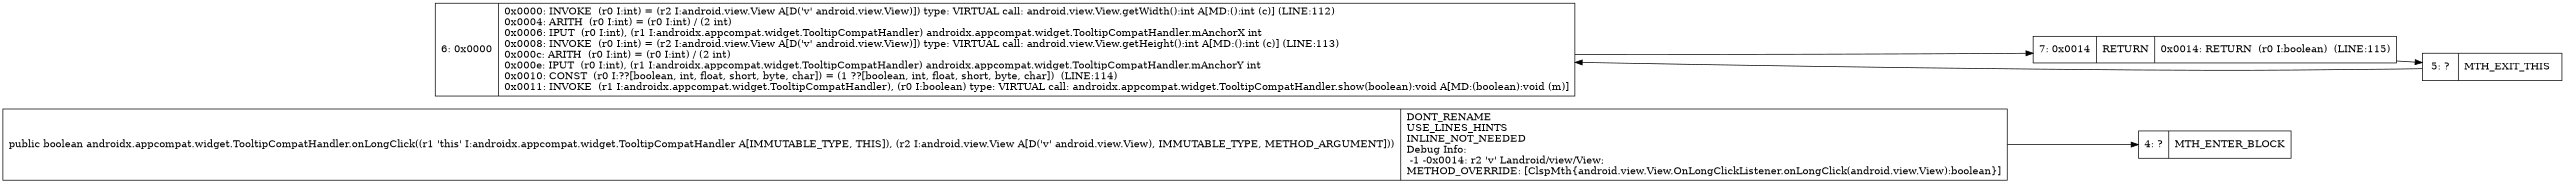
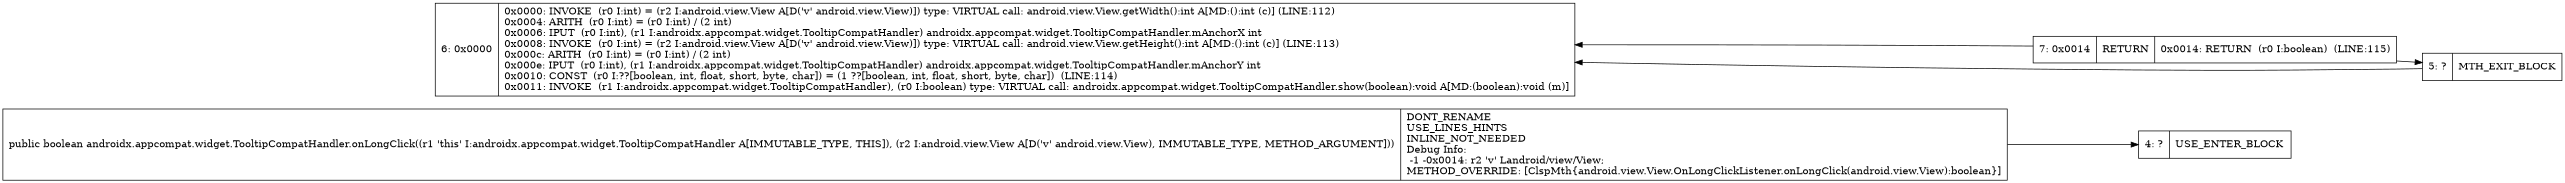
  digraph {
    rankdir=LR
    node [shape=record]
-   n1 [label="{4\:\ ?|MTH_ENTER_BLOCK\l}"]
+   n1 [label="{4\:\ ?|USE_ENTER_BLOCK\l}"]
    n2 [label="{6\:\ 0x0000|0x0000: INVOKE  (r0 I:int) = (r2 I:android.view.View A[D('v' android.view.View)]) type: VIRTUAL call: android.view.View.getWidth():int A[MD:():int (c)] (LINE:112)\l0x0004: ARITH  (r0 I:int) = (r0 I:int) \/ (2 int) \l0x0006: IPUT  (r0 I:int), (r1 I:androidx.appcompat.widget.TooltipCompatHandler) androidx.appcompat.widget.TooltipCompatHandler.mAnchorX int \l0x0008: INVOKE  (r0 I:int) = (r2 I:android.view.View A[D('v' android.view.View)]) type: VIRTUAL call: android.view.View.getHeight():int A[MD:():int (c)] (LINE:113)\l0x000c: ARITH  (r0 I:int) = (r0 I:int) \/ (2 int) \l0x000e: IPUT  (r0 I:int), (r1 I:androidx.appcompat.widget.TooltipCompatHandler) androidx.appcompat.widget.TooltipCompatHandler.mAnchorY int \l0x0010: CONST  (r0 I:??[boolean, int, float, short, byte, char]) = (1 ??[boolean, int, float, short, byte, char])  (LINE:114)\l0x0011: INVOKE  (r1 I:androidx.appcompat.widget.TooltipCompatHandler), (r0 I:boolean) type: VIRTUAL call: androidx.appcompat.widget.TooltipCompatHandler.show(boolean):void A[MD:(boolean):void (m)]\l}"]
    n3 [label="{7\:\ 0x0014|RETURN\l|0x0014: RETURN  (r0 I:boolean)  (LINE:115)\l}"]
-   n4 [label="{5\:\ ?|MTH_EXIT_THIS\l}"]
+   n4 [label="{5\:\ ?|MTH_EXIT_BLOCK\l}"]
    n5 [label="{public boolean androidx.appcompat.widget.TooltipCompatHandler.onLongClick((r1 'this' I:androidx.appcompat.widget.TooltipCompatHandler A[IMMUTABLE_TYPE, THIS]), (r2 I:android.view.View A[D('v' android.view.View), IMMUTABLE_TYPE, METHOD_ARGUMENT]))  | DONT_RENAME\lUSE_LINES_HINTS\lINLINE_NOT_NEEDED\lDebug Info:\l  \-1 \-0x0014: r2 'v' Landroid\/view\/View;\lMETHOD_OVERRIDE: [ClspMth\{android.view.View.OnLongClickListener.onLongClick(android.view.View):boolean\}]\l}"]
-   n2 -> n3
+   n3 -> n2
    n3 -> n4
    n4 -> n2
    n5 -> n1
  }
